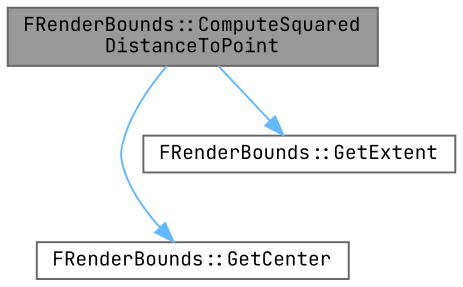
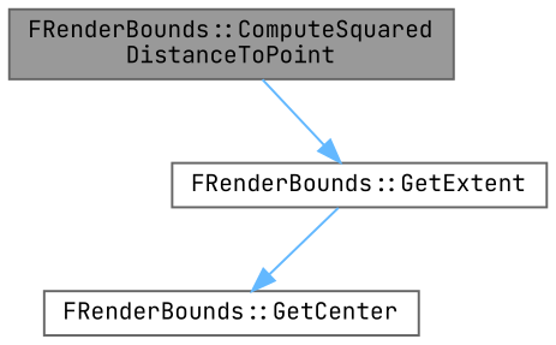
  digraph {
    fontname="JetBrains Mono"
    rankdir=TB
    node [color=grey40 fillcolor=white fontname="JetBrains Mono" fontsize=10 shape=box style=filled]
    edge [color=steelblue1 fontname="JetBrains Mono" fontsize=10 labelfontname=Helvetica labelfontsize=10 style=solid]
    n1 [color=gray40 fillcolor=grey60 fontcolor=black height=0.2 label="FRenderBounds::ComputeSquared\lDistanceToPoint" width=0.4]
    n2 [height=0.2 label="FRenderBounds::GetCenter" width=0.4]
    n3 [height=0.2 label="FRenderBounds::GetExtent" width=0.4]
-   n1 -> n2
+   n3 -> n2
    n1 -> n3
  }
